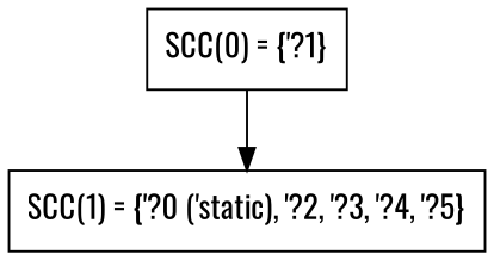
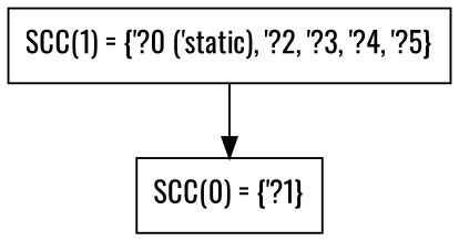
  digraph {
    fontname=Oswald
    node [shape=box fontname=Oswald]
    n1 [label="SCC(0) = {\'?1}"]
    n2 [label="SCC(1) = {\'?0 (\'static), \'?2, \'?3, \'?4, \'?5}"]
-   n1 -> n2 [fontname=Oswald]
+   n2 -> n1 [fontname=Oswald]
  }
